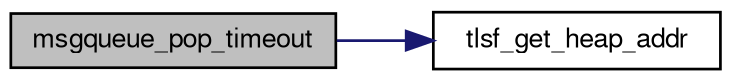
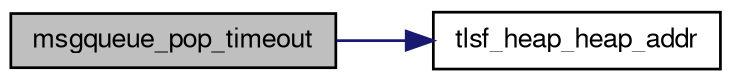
  digraph {
    rankdir=LR
    node [color=black fontname=FreeSans fontsize=10 shape=record style=filled]
    n1 [fillcolor=grey75 fontcolor=black height=0.2 label=msgqueue_pop_timeout width=0.4]
-   n2 [fillcolor=white height=0.2 label=tlsf_get_heap_addr width=0.4]
+   n2 [fillcolor=white height=0.2 label=tlsf_heap_heap_addr width=0.4]
    n1 -> n2 [color=midnightblue fontname=FreeSans fontsize=10 labelfontname=FreeSans labelfontsize=10 style=solid]
  }
